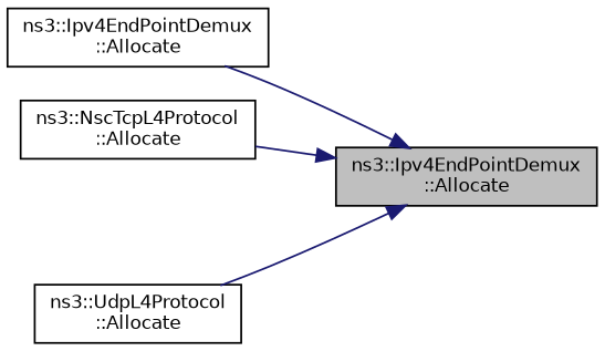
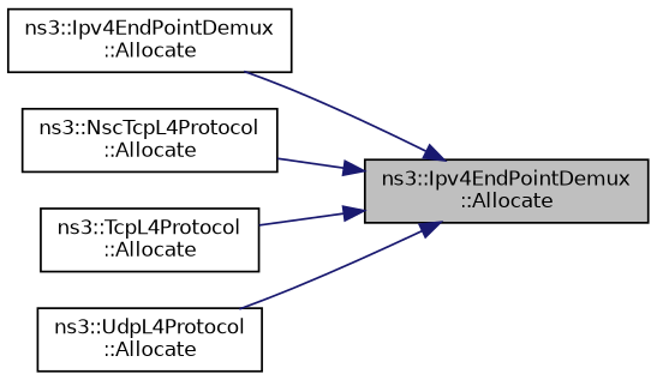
  digraph {
    rankdir=RL
    node [color=black fillcolor=white fontname=Helvetica fontsize=10 shape=record style=filled]
    edge [color=midnightblue dir=back fontname=Helvetica fontsize=10 labelfontname=Helvetica labelfontsize=10 style=solid]
    n1 [fillcolor=grey75 fontcolor=black height=0.2 label="ns3::Ipv4EndPointDemux\l::Allocate" width=0.4]
    n2 [height=0.2 label="ns3::Ipv4EndPointDemux\l::Allocate" width=0.4]
    n3 [height=0.2 label="ns3::NscTcpL4Protocol\l::Allocate" width=0.4]
+   n4 [height=0.2 label="ns3::TcpL4Protocol\l::Allocate" width=0.4]
    n5 [height=0.2 label="ns3::UdpL4Protocol\l::Allocate" width=0.4]
    n1 -> n2
    n1 -> n3
+   n1 -> n4
    n1 -> n5
  }
